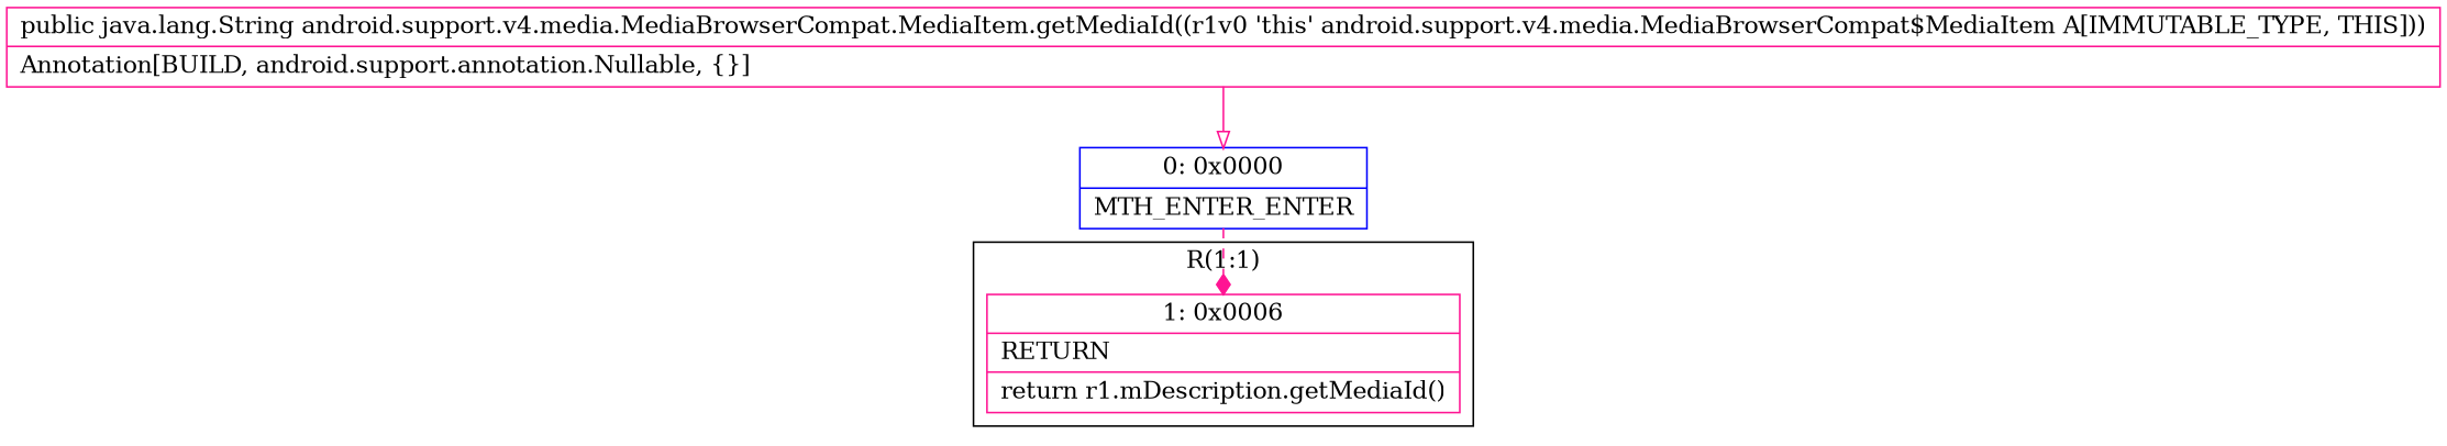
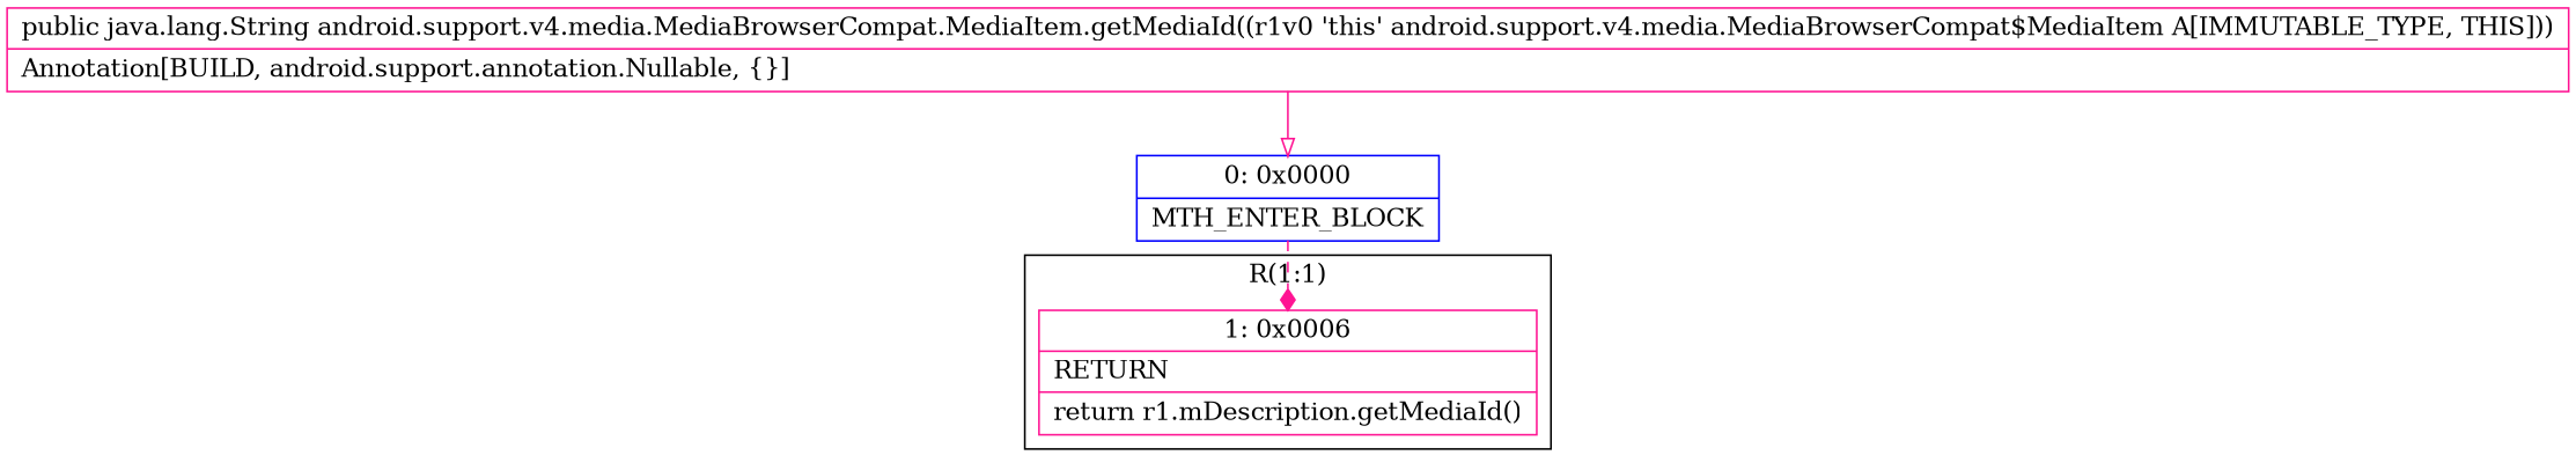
  digraph {
    node [color=deeppink shape=record]
    edge [color=deeppink]
    n1 [label="{1\:\ 0x0006|RETURN\l|return r1.mDescription.getMediaId()\l}"]
-   n2 [color=blue label="{0\:\ 0x0000|MTH_ENTER_ENTER\l}"]
+   n2 [color=blue label="{0\:\ 0x0000|MTH_ENTER_BLOCK\l}"]
    n3 [label="{public java.lang.String android.support.v4.media.MediaBrowserCompat.MediaItem.getMediaId((r1v0 'this' android.support.v4.media.MediaBrowserCompat$MediaItem A[IMMUTABLE_TYPE, THIS]))  | Annotation[BUILD, android.support.annotation.Nullable, \{\}]\l}"]
    subgraph cluster_1 {
      label="R(1:1)"
      n1
    }
    n2 -> n1 [style=dashed arrowhead=diamond]
    n3 -> n2 [style=solid arrowhead=onormal]
  }
